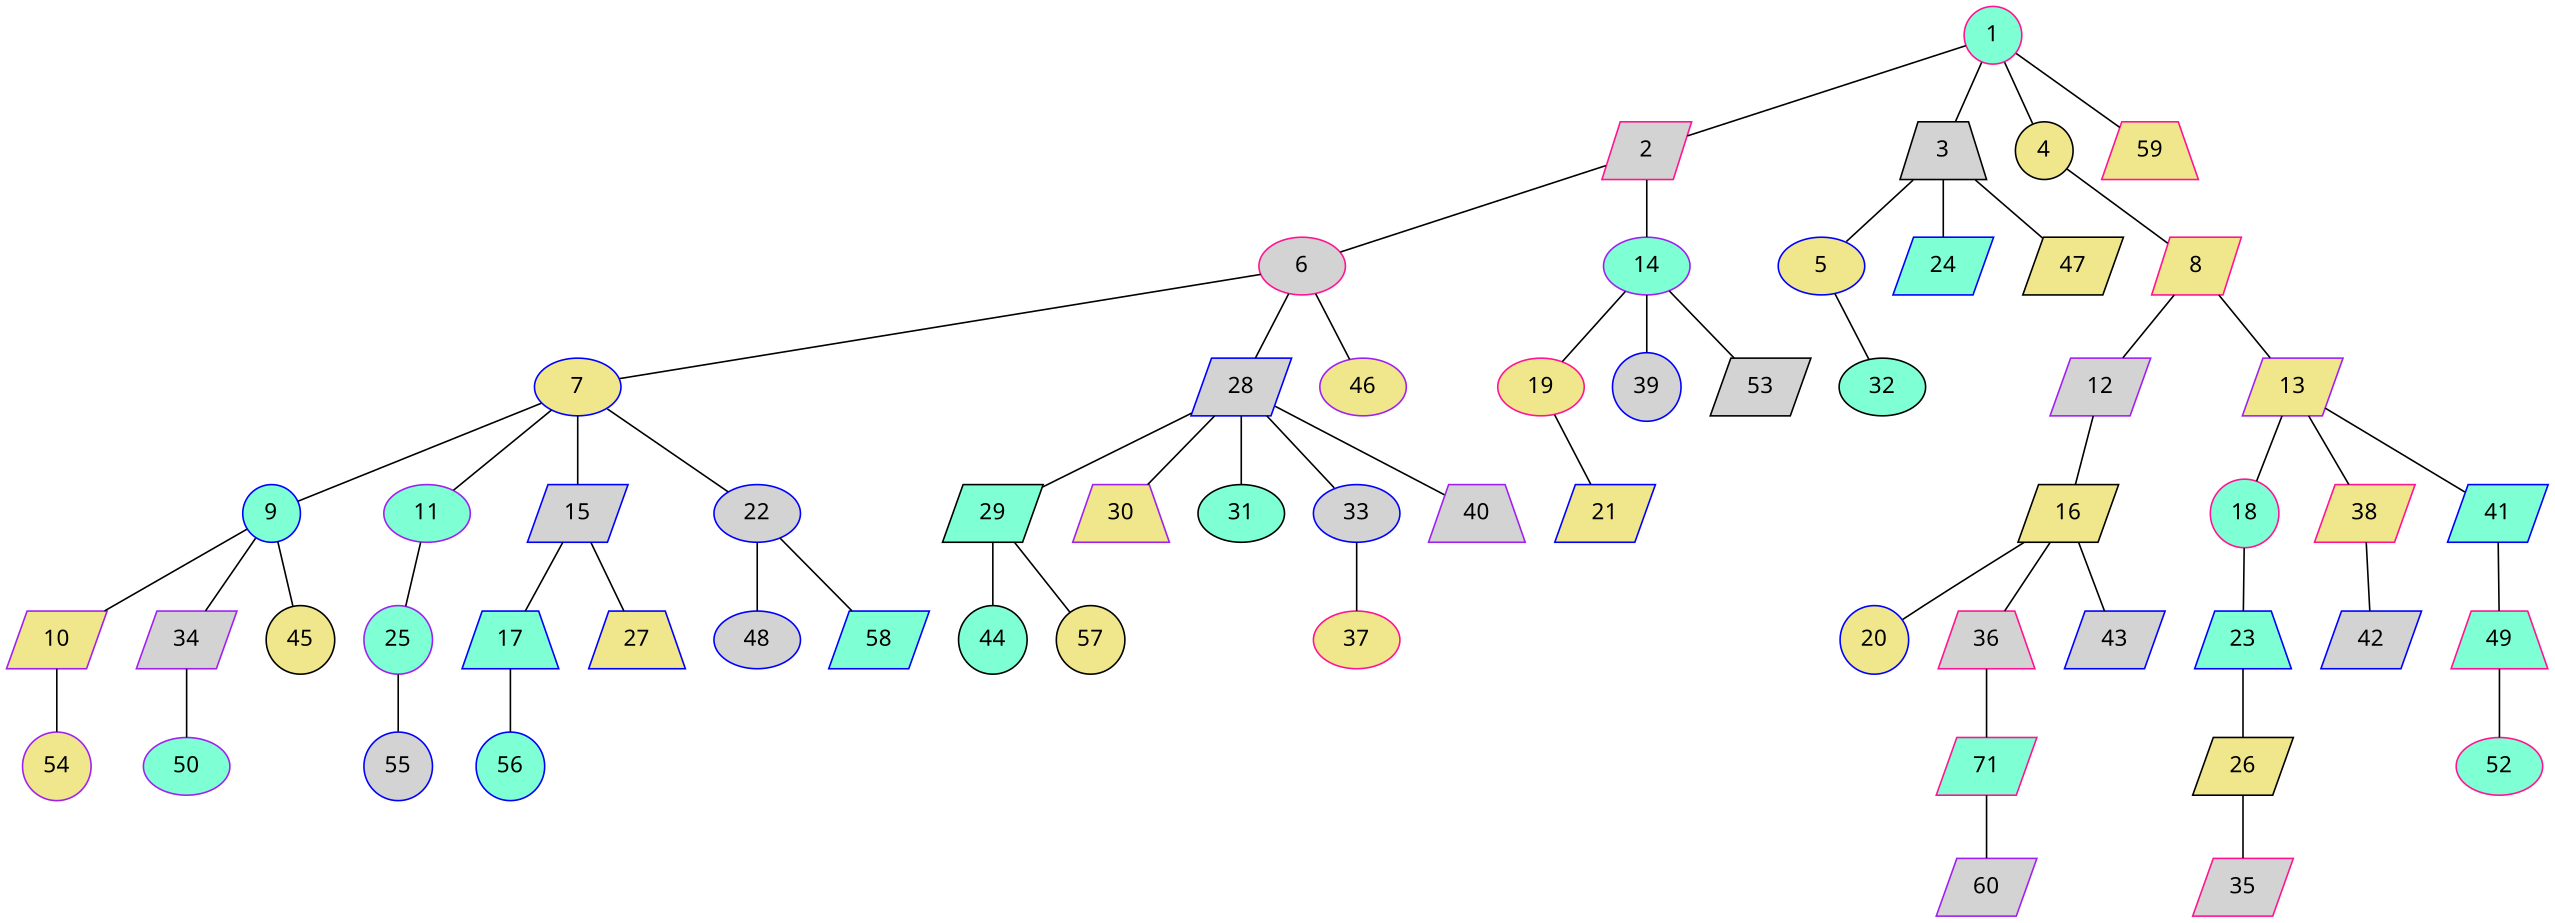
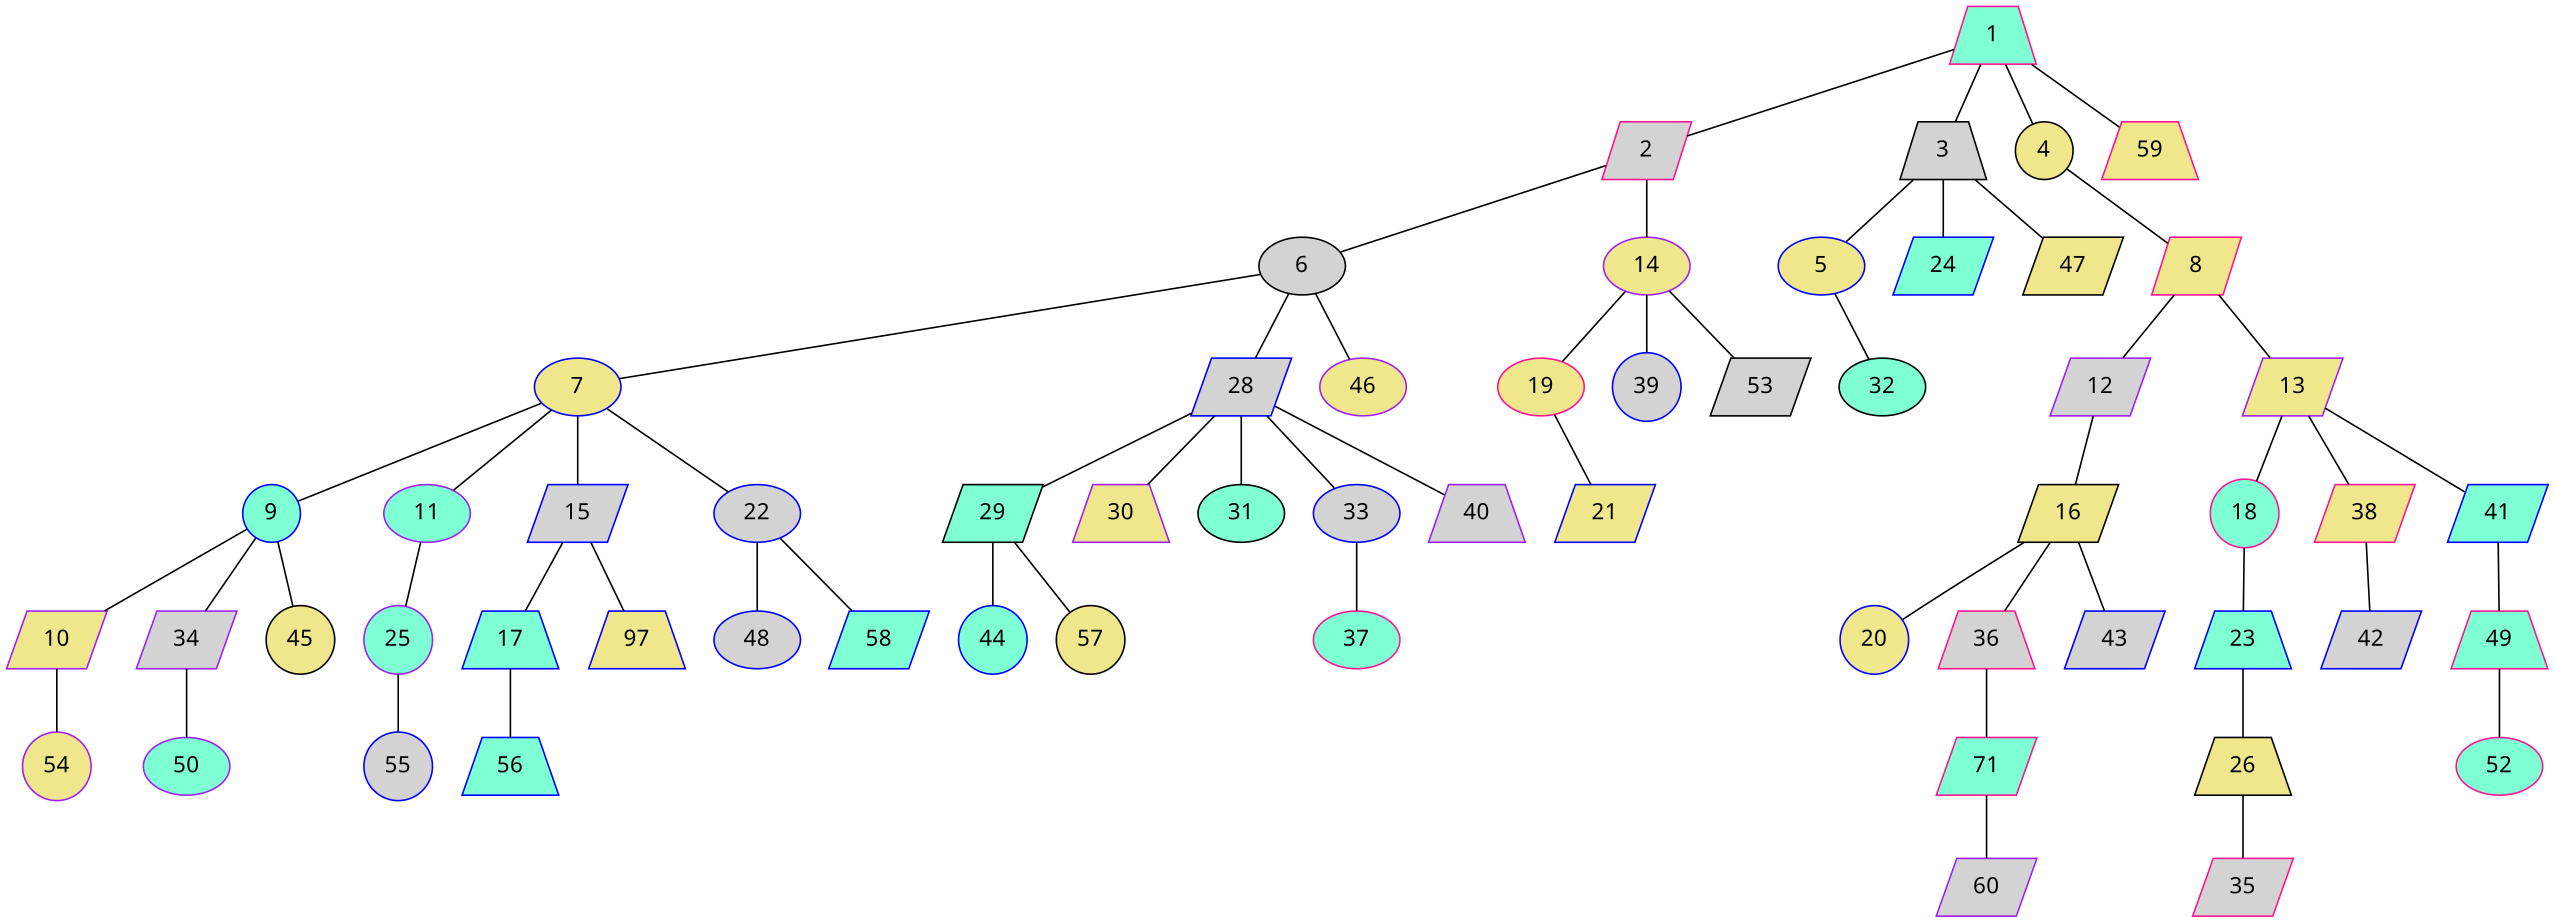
  graph {
    fontname="Noto Sans"
    node [color=blue fillcolor=khaki fontname="Noto Sans" shape=parallelogram style=filled]
    edge [fontname="Noto Sans" weight=1.0]
-   1 [color=deeppink fillcolor=aquamarine shape=circle]
+   1 [color=deeppink fillcolor=aquamarine shape=trapezium]
    2 [color=deeppink fillcolor=lightgrey]
    3 [color=black fillcolor=lightgrey shape=trapezium]
    4 [color=black shape=circle]
    59 [color=deeppink shape=trapezium]
-   6 [color=deeppink fillcolor=lightgrey shape=ellipse]
-   14 [color=purple fillcolor=aquamarine shape=ellipse]
+   6 [color=black fillcolor=lightgrey shape=ellipse]
+   14 [color=purple shape=ellipse]
    5 [shape=ellipse]
    24 [fillcolor=aquamarine]
    47 [color=black]
    8 [color=deeppink]
    7 [shape=ellipse]
    28 [fillcolor=lightgrey]
    46 [color=purple shape=ellipse]
    19 [color=deeppink shape=ellipse]
    39 [fillcolor=lightgrey shape=circle]
    53 [color=black fillcolor=lightgrey]
    32 [color=black fillcolor=aquamarine shape=ellipse]
    12 [color=purple fillcolor=lightgrey]
    13 [color=purple]
    9 [fillcolor=aquamarine shape=circle]
    11 [color=purple fillcolor=aquamarine shape=ellipse]
    15 [fillcolor=lightgrey]
    22 [fillcolor=lightgrey shape=ellipse]
    29 [color=black fillcolor=aquamarine]
    30 [color=purple shape=trapezium]
    31 [color=black fillcolor=aquamarine shape=ellipse]
    33 [fillcolor=lightgrey shape=ellipse]
    40 [color=purple fillcolor=lightgrey shape=trapezium]
    10 [color=purple]
    34 [color=purple fillcolor=lightgrey]
    45 [color=black shape=circle]
    25 [color=purple fillcolor=aquamarine shape=circle]
    17 [fillcolor=aquamarine shape=trapezium]
-   27 [shape=trapezium]
+   27 [shape=trapezium label=97]
    48 [fillcolor=lightgrey shape=ellipse]
    58 [fillcolor=aquamarine]
    16 [color=black]
    18 [color=deeppink fillcolor=aquamarine shape=circle]
    38 [color=deeppink]
    41 [fillcolor=aquamarine]
    54 [color=purple shape=circle]
    50 [color=purple fillcolor=aquamarine shape=ellipse]
    55 [fillcolor=lightgrey shape=circle]
    20 [shape=circle]
    36 [color=deeppink fillcolor=lightgrey shape=trapezium]
    43 [fillcolor=lightgrey]
    23 [fillcolor=aquamarine shape=trapezium]
    42 [fillcolor=lightgrey]
    49 [color=deeppink fillcolor=aquamarine shape=trapezium]
    21
-   56 [fillcolor=aquamarine shape=circle]
+   56 [fillcolor=aquamarine shape=trapezium]
    n53 [color=deeppink fillcolor=aquamarine label=71]
-   26 [color=black]
+   26 [color=black shape=trapezium]
    35 [color=deeppink fillcolor=lightgrey]
-   44 [color=black fillcolor=aquamarine shape=circle]
+   44 [fillcolor=aquamarine shape=circle]
    57 [color=black shape=circle]
-   37 [color=deeppink shape=ellipse]
+   37 [color=deeppink fillcolor=aquamarine shape=ellipse]
    60 [color=purple fillcolor=lightgrey]
    52 [color=deeppink fillcolor=aquamarine shape=ellipse]
    1 -- 2
    1 -- 3
    1 -- 4
    1 -- 59
    2 -- 6
    2 -- 14
    3 -- 5
    3 -- 24
    3 -- 47
    4 -- 8
    6 -- 7
    6 -- 28
    6 -- 46
    14 -- 19
    14 -- 39
    14 -- 53
    5 -- 32
    8 -- 12
    8 -- 13
    7 -- 9
    7 -- 11
    7 -- 15
    7 -- 22
    28 -- 29
    28 -- 30
    28 -- 31
    28 -- 33
    28 -- 40
    19 -- 21
    12 -- 16
    13 -- 18
    13 -- 38
    13 -- 41
    9 -- 10
    9 -- 34
    9 -- 45
    11 -- 25
    15 -- 17
    15 -- 27
    22 -- 48
    22 -- 58
    29 -- 44
    29 -- 57
    33 -- 37
    10 -- 54
    34 -- 50
    25 -- 55
    17 -- 56
    16 -- 20
    16 -- 36
    16 -- 43
    18 -- 23
    38 -- 42
    41 -- 49
    36 -- n53
    23 -- 26
    49 -- 52
    n53 -- 60
    26 -- 35
  }
